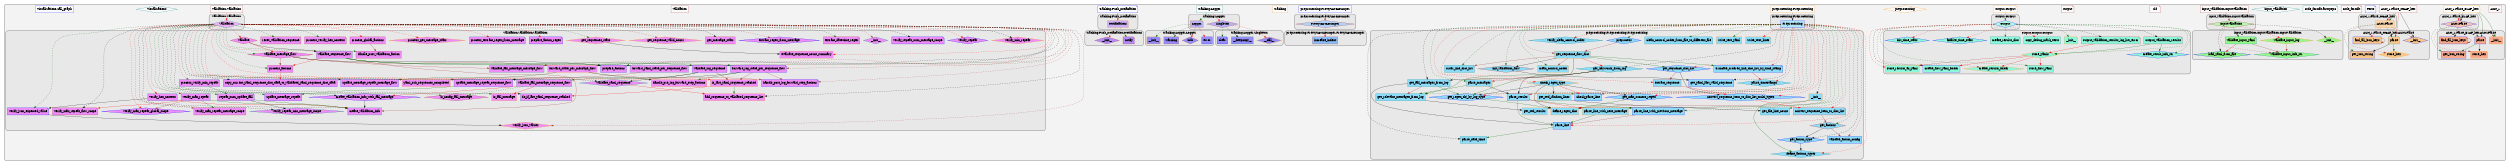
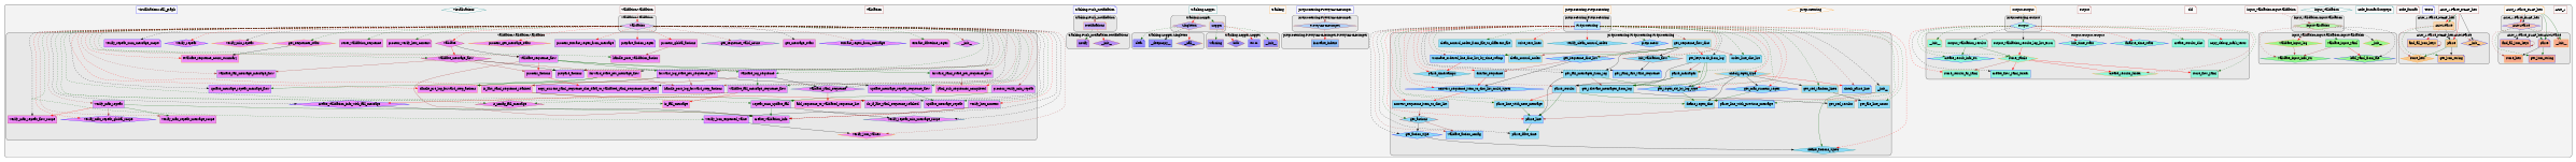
  digraph {
    clusterrank=local
    rankdir=TB
    node [color=blue fillcolor="#f165ffb2" fontcolor="#000000" group=18 shape=note style=filled]
    edge [color=darkgreen style=dashed]
    n1 [fillcolor="#ffb499b2" group=1 label=ASN1Parse shape=diamond]
    n2 [color=darkorange fillcolor="#ff8f65b2" group=1 label=__init__ shape=box]
    n3 [fillcolor="#ff8f65b2" group=1 label=find_all_json_keys]
    n4 [fillcolor="#ff8f65b2" group=1 label=get_json_string shape=box]
    n5 [fillcolor="#ff8f65b2" group=1 label=parse]
    n6 [color=darkorange fillcolor="#ff8f65b2" group=1 label=store_hex]
    n7 [color=darkorange fillcolor="#ffd099b2" group=2 label=ASN1Parse]
    n8 [fillcolor="#ffb965b2" group=2 label=__init__ shape=diamond]
    n9 [fillcolor="#ffb965b2" group=2 label=find_all_json_keys shape=box]
    n10 [fillcolor="#ffb965b2" group=2 label=get_json_string]
    n11 [color=teal fillcolor="#ffb965b2" group=2 label=parse shape=box]
    n12 [color=darkorange fillcolor="#ffb965b2" group=2 label=store_hex shape=diamond]
    n13 [color=brown fillcolor="#a2ff99b2" group=7 label=InputValidation shape=diamond]
    n14 [color=darkorange fillcolor="#73ff65b2" group=7 label=__init__ shape=diamond]
    n15 [fillcolor="#73ff65b2" group=7 label=load_yaml_from_file shape=diamond]
    n16 [color=teal fillcolor="#73ff65b2" group=7 label=validate_input_info_str shape=diamond]
    n17 [color=darkorange fillcolor="#73ff65b2" group=7 label=validate_input_log shape=diamond]
    n18 [color=teal fillcolor="#73ff65b2" group=7 label=validate_input_yaml]
    n19 [fillcolor="#99ffe3b2" group=10 label=Output shape=diamond]
    n20 [color=darkorange fillcolor="#65ffd5b2" group=10 label=__init__]
    n21 [color=teal fillcolor="#65ffd5b2" group=10 label=copy_debug_mark_tests shape=box]
    n22 [fillcolor="#65ffd5b2" group=10 label=create_flow_yaml_folder shape=box]
    n23 [fillcolor="#65ffd5b2" group=10 label=create_result_info_str shape=diamond]
    n24 [color=teal fillcolor="#65ffd5b2" group=10 label=create_results_dict]
    n25 [color=darkorange fillcolor="#65ffd5b2" group=10 label=create_results_folder shape=diamond]
    n26 [fillcolor="#65ffd5b2" group=10 label=finalize_time_stats shape=diamond]
    n27 [fillcolor="#65ffd5b2" group=10 label=init_time_stats shape=diamond]
    n28 [color=brown fillcolor="#65ffd5b2" group=10 label=output_validation_results]
    n29 [color=brown fillcolor="#65ffd5b2" group=10 label=output_validation_results_log_list_error]
    n30 [color=brown fillcolor="#65ffd5b2" group=10 label=store_flow_yaml]
    n31 [color=darkorange fillcolor="#65ffd5b2" group=10 label=store_results_as_yaml]
    n32 [color=darkorange fillcolor="#65ffd5b2" group=10 label=store_yamls shape=diamond]
    n33 [fillcolor="#99e3ffb2" group=12 label=Preprocessing shape=box]
    n34 [color=darkorange fillcolor="#65d5ffb2" group=12 label=__init__ shape=box]
    n35 [fillcolor="#65d5ffb2" group=12 label=check_parse_line]
    n36 [color=darkorange fillcolor="#65d5ffb2" group=12 label=check_regex_type shape=diamond]
    n37 [color=darkorange fillcolor="#65d5ffb2" group=12 label=clean_control_codes]
    n38 [color=teal fillcolor="#65d5ffb2" group=12 label=clean_control_codes_from_file_to_different_file]
    n39 [color=brown fillcolor="#65d5ffb2" group=12 label=convert_sequence_item_to_dict_list]
    n40 [fillcolor="#65d5ffb2" group=12 label=convert_sequence_item_to_dict_list_multi_types shape=diamond]
    n41 [color=teal fillcolor="#65d5ffb2" group=12 label=define_actions_types shape=diamond]
    n42 [color=darkorange fillcolor="#65d5ffb2" group=12 label=define_regex_dict shape=box]
    n43 [color=brown fillcolor="#65d5ffb2" group=12 label=extract_sequence shape=box]
    n44 [fillcolor="#65d5ffb2" group=12 label=get_action_type shape=diamond]
    n45 [color=brown fillcolor="#65d5ffb2" group=12 label=get_actions shape=diamond]
    n46 [color=teal fillcolor="#65d5ffb2" group=12 label=get_fail_messages_from_log]
    n47 [color=teal fillcolor="#65d5ffb2" group=12 label=get_file_line_count shape=box]
-   n48 [color=teal fillcolor="#65d5ffb2" group=12 label=get_keywords_from_log shape=diamond]
+   n48 [color=teal fillcolor="#65d5ffb2" group=12 label=get_keywords_from_log]
    n49 [fillcolor="#65d5ffb2" group=12 label=get_max_success_regex shape=diamond]
    n50 [fillcolor="#65d5ffb2" group=12 label=get_regex_obj_by_log_type shape=diamond]
    n51 [color=teal fillcolor="#65d5ffb2" group=12 label=get_relevant_messages_from_log shape=box]
    n52 [color=darkorange fillcolor="#65d5ffb2" group=12 label=get_sed_random_lines]
    n53 [color=darkorange fillcolor="#65d5ffb2" group=12 label=get_sed_results shape=box]
    n54 [fillcolor="#65d5ffb2" group=12 label=get_sequence_dict_list shape=diamond]
    n55 [color=darkorange fillcolor="#65d5ffb2" group=12 label=get_sequence_flow_dict shape=box]
    n56 [fillcolor="#65d5ffb2" group=12 label=get_yaml_last_valid_sequence]
    n57 [color=brown fillcolor="#65d5ffb2" group=12 label=init_validation_flow shape=diamond]
    n58 [color=teal fillcolor="#65d5ffb2" group=12 label=order_line_dict_list]
    n59 [color=teal fillcolor="#65d5ffb2" group=12 label=parse_date_time shape=box]
    n60 [fillcolor="#65d5ffb2" group=12 label=parse_line]
    n61 [color=darkorange fillcolor="#65d5ffb2" group=12 label=parse_line_with_next_message]
    n62 [fillcolor="#65d5ffb2" group=12 label=parse_line_with_previous_message]
    n63 [color=darkorange fillcolor="#65d5ffb2" group=12 label=parse_messages]
    n64 [color=brown fillcolor="#65d5ffb2" group=12 label=parse_results]
    n65 [color=teal fillcolor="#65d5ffb2" group=12 label=parse_timestamps shape=diamond]
    n66 [fillcolor="#65d5ffb2" group=12 label=preprocess shape=diamond]
    n67 [fillcolor="#65d5ffb2" group=12 label=truncate_ordered_line_dict_list_by_time_stamp]
    n68 [fillcolor="#65d5ffb2" group=12 label=validate_action_config shape=box]
    n69 [color=teal fillcolor="#65d5ffb2" group=12 label=verify_clean_control_codes shape=diamond]
    n70 [color=darkorange fillcolor="#65d5ffb2" group=12 label=write_test_lines]
-   n71 [color=darkorange fillcolor="#65d5ffb2" group=12 label=write_test_yaml shape=box]
    n72 [color=brown fillcolor="#99c7ffb2" group=13 label=PrettyYAMLDumper shape=diamond]
    n73 [color=brown fillcolor="#65abffb2" group=13 label=increase_indent shape=box]
    n74 [color=darkorange fillcolor="#a299ffb2" group=15 label=Logger]
    n75 [color=brown fillcolor="#a299ffb2" group=15 label=Singleton shape=diamond]
    n76 [color=darkorange fillcolor="#7365ffb2" group=15 label=__init__]
    n77 [fillcolor="#7365ffb2" group=15 label=error shape=box]
    n78 [color=brown fillcolor="#7365ffb2" group=15 label=info shape=diamond]
    n79 [color=brown fillcolor="#7365ffb2" group=15 label=warning shape=box]
    n80 [color=darkorange fillcolor="#7365ffb2" group=15 label=__call__ shape=diamond]
    n81 [color=teal fillcolor="#7365ffb2" group=15 label=__deepcopy__ shape=box]
    n82 [fillcolor="#7365ffb2" group=15 label=clear]
    n83 [color=darkorange fillcolor="#be99ffb2" group=16 label=Notifications]
    n84 [color=brown fillcolor="#9d65ffb2" group=16 label=__init__ shape=diamond]
    n85 [color=brown fillcolor="#9d65ffb2" group=16 label=notify]
    n86 [color=teal fillcolor="#f599ffb2" label=Validation shape=diamond]
    n87 [color=teal label=__init__ shape=diamond]
    n88 [color=darkorange label=add_sequence_to_validated_sequence_list shape=box]
    n89 [label=copy_current_yaml_sequence_dict_data_to_validated_yaml_sequence_dict_data shape=box]
    n90 [color=teal label=create_validation_info shape=box]
    n91 [label=create_validation_info_with_fail_message shape=diamond]
    n92 [color=darkorange label=evaluate_sequence_count_summary shape=box]
    n93 [color=brown label=extract_datetime_regex]
    n94 [label=extract_regex_from_message shape=diamond]
    n95 [label=forward_log_state_per_sequence_flow]
    n96 [color=darkorange label=forward_state_per_message_flow shape=box]
    n97 [color=teal label=forward_yaml_state_per_sequence_flow shape=box]
    n98 [color=brown label=get_message_stats shape=box]
-   n99 [color=darkorange label=get_sequence_valid_count shape=diamond]
+   n99 [color=teal label=get_sequence_valid_count shape=diamond]
    n100 [color=darkorange label=get_sequences_stats shape=diamond]
    n101 [label=handle_post_log_forward_step_actions]
    n102 [color=brown label=handle_post_validation_action shape=box]
    n103 [color=darkorange label=handle_pre_log_forward_step_actions shape=box]
    n104 [color=brown label=is_config_fail_message shape=diamond]
    n105 [color=darkorange label=is_fail_message shape=box]
    n106 [color=darkorange label=is_last_yaml_sequence_reached]
    n107 [label=prepare_action_regex]
    n108 [label=prepare_actions]
    n109 [color=brown label=process_actions]
    n110 [color=teal label=process_extract_regex_from_message]
    n111 [color=darkorange label=process_get_message_stats shape=diamond]
    n112 [color=brown label=process_global_actions shape=box]
    n113 [color=brown label=process_verify_hex_content]
    n114 [color=teal label=process_verify_min_repeat]
    n115 [color=teal label=repeat_num_update_fail]
    n116 [color=brown label=reset_validation_sequence shape=box]
    n117 [label=update_message_repeat shape=box]
    n118 [label=update_message_repeat_message_flow shape=box]
    n119 [label=update_message_repeat_sequence_flow shape=box]
    n120 [color=brown label=validate shape=diamond]
    n121 [color=teal label=validate_fail_message_message_flow shape=box]
    n122 [color=teal label=validate_fail_message_sequence_flow]
    n123 [label=validate_log_sequence shape=box]
    n124 [color=brown label=validate_message_flow shape=diamond]
    n125 [color=teal label=validate_sequence_flow shape=box]
    n126 [color=teal label=validate_yaml_sequence shape=diamond]
    n127 [color=teal label=verify_hex_content]
    n128 [label=verify_json_expected_value]
    n129 [color=darkorange label=verify_json_values shape=diamond]
    n130 [color=teal label=verify_max_repeat shape=box]
    n131 [color=brown label=verify_max_repeat_flow_scope]
    n132 [label=verify_max_repeat_global_scope shape=diamond]
    n133 [color=brown label=verify_max_repeat_message_scope shape=box]
    n134 [color=darkorange label=verify_min_repeat shape=diamond]
    n135 [label=verify_repeat shape=diamond]
    n136 [color=teal label=verify_repeat_min_message_scope shape=diamond]
    n137 [label=verify_repeat_num_message_scope]
    n138 [color=teal label=do_if_last_yaml_sequence_reached shape=box]
    n139 [color=darkorange label=yaml_sub_sequences_completed shape=box]
    n140 [color=brown fillcolor="#ffffffb2" group=0 label=ASN_1 shape=box]
    n141 [color=darkorange fillcolor="#ffffffb2" group=1 label="ASN_1.Parse_F1AP_hex"]
    n142 [color=brown fillcolor="#ffffffb2" group=2 label="ASN_1.Parse_NGAP_hex" shape=box]
    n143 [fillcolor="#ffffffb2" group=3 label=Tests]
    n144 [color=brown fillcolor="#ffffffb2" group=4 label=code_format]
    n145 [color=teal fillcolor="#ffffffb2" group=5 label="code_format.autopep8"]
    n146 [color=teal fillcolor="#ffffffb2" group=6 label=input_validation shape=diamond]
    n147 [color=brown fillcolor="#ffffffb2" group=7 label="input_validation.InputValidation" shape=box]
    n148 [color=brown fillcolor="#ffffffb2" group=8 label=old]
    n149 [color=brown fillcolor="#ffffffb2" group=9 label=output]
    n150 [color=darkorange fillcolor="#ffffffb2" group=10 label="output.Output"]
    n151 [color=darkorange fillcolor="#ffffffb2" group=11 label=preprocessing shape=diamond]
    n152 [color=darkorange fillcolor="#ffffffb2" group=12 label="preprocessing.Preprocessing" shape=box]
    n153 [fillcolor="#ffffffb2" group=13 label="preprocessing.PrettyYAMLDumper" shape=box]
    n154 [color=darkorange fillcolor="#ffffffb2" group=14 label=tracking shape=box]
    n155 [color=teal fillcolor="#ffffffb2" group=15 label="tracking.Logger" shape=box]
    n156 [fillcolor="#ffffffb2" group=16 label="tracking.Push_notification"]
    n157 [color=brown fillcolor="#ffffffb2" group=17 label=validation shape=box]
    n158 [color=brown fillcolor="#ffffffb2" label="validation.Validation" shape=box]
    n159 [color=teal fillcolor="#ffffffb2" group=19 label=visualizations shape=diamond]
    n160 [fillcolor="#ffffffb2" group=20 label="visualizations.call_graph" shape=box]
    subgraph cluster_1 {
      fillcolor="#80808018"
      style="filled,rounded"
      n140
      n141
      n142
      n143
      n144
      n145
      n146
      n147
      n148
      n149
      n150
      n151
      n152
      n153
      n154
      n155
      n156
      n157
      n158
      n159
      n160
      subgraph cluster_2 {
        fillcolor="#80808018"
        label="ASN_1.Parse_F1AP_hex"
        style="filled,rounded"
        n1
      }
      subgraph cluster_3 {
        fillcolor="#80808018"
        label="ASN_1.Parse_F1AP_hex.ASN1Parse"
        style="filled,rounded"
        n2
        n3
        n4
        n5
        n6
      }
      subgraph cluster_4 {
        fillcolor="#80808018"
        label="ASN_1.Parse_NGAP_hex"
        style="filled,rounded"
        n7
      }
      subgraph cluster_5 {
        fillcolor="#80808018"
        label="ASN_1.Parse_NGAP_hex.ASN1Parse"
        style="filled,rounded"
        n8
        n9
        n10
        n11
        n12
      }
      subgraph cluster_6 {
        fillcolor="#80808018"
        label="input_validation.InputValidation"
        style="filled,rounded"
        n13
      }
      subgraph cluster_7 {
        fillcolor="#80808018"
        label="input_validation.InputValidation.InputValidation"
        style="filled,rounded"
        n14
        n15
        n16
        n17
        n18
      }
      subgraph cluster_8 {
        fillcolor="#80808018"
-       label="output.Output"
+       label="preprocessing.Output"
        style="filled,rounded"
        n19
      }
      subgraph cluster_9 {
        fillcolor="#80808018"
        label="output.Output.Output"
        style="filled,rounded"
        n20
        n21
        n22
        n23
        n24
        n25
        n26
        n27
        n28
        n29
        n30
        n31
        n32
      }
      subgraph cluster_10 {
        fillcolor="#80808018"
        label="preprocessing.Preprocessing"
        style="filled,rounded"
        n33
      }
      subgraph cluster_11 {
        fillcolor="#80808018"
        label="preprocessing.Preprocessing.Preprocessing"
        style="filled,rounded"
        n34
        n35
        n36
        n37
        n38
        n39
        n40
        n41
        n42
        n43
        n44
        n45
        n46
        n47
        n48
        n49
        n50
        n51
        n52
        n53
        n54
        n55
        n56
        n57
        n58
        n59
        n60
        n61
        n62
        n63
        n64
        n65
        n66
        n67
        n68
        n69
        n70
-       n71
      }
      subgraph cluster_12 {
        fillcolor="#80808018"
        label="preprocessing.PrettyYAMLDumper"
        style="filled,rounded"
        n72
      }
      subgraph cluster_13 {
        fillcolor="#80808018"
        label="preprocessing.PrettyYAMLDumper.PrettyYAMLDumper"
        style="filled,rounded"
        n73
      }
      subgraph cluster_14 {
        fillcolor="#80808018"
        label="tracking.Logger"
        style="filled,rounded"
        n74
        n75
      }
      subgraph cluster_15 {
        fillcolor="#80808018"
        label="tracking.Logger.Logger"
        style="filled,rounded"
        n76
        n77
        n78
        n79
      }
      subgraph cluster_16 {
        fillcolor="#80808018"
        label="tracking.Logger.Singleton"
        style="filled,rounded"
        n80
        n81
        n82
      }
      subgraph cluster_17 {
        fillcolor="#80808018"
        label="tracking.Push_notification"
        style="filled,rounded"
        n83
      }
      subgraph cluster_18 {
        fillcolor="#80808018"
        label="tracking.Push_notification.Notifications"
        style="filled,rounded"
        n84
        n85
      }
      subgraph cluster_19 {
        fillcolor="#80808018"
        label="validation.Validation"
        style="filled,rounded"
        n86
      }
      subgraph cluster_20 {
        fillcolor="#80808018"
        label="validation.Validation.Validation"
        style="filled,rounded"
        n87
        n88
        n89
        n90
        n91
        n92
        n93
        n94
        n95
        n96
        n97
        n98
        n99
        n100
        n101
        n102
        n103
        n104
        n105
        n106
        n107
        n108
        n109
        n110
        n111
        n112
        n113
        n114
        n115
        n116
        n117
        n118
        n119
        n120
        n121
        n122
        n123
        n124
        n125
        n126
        n127
        n128
        n129
        n130
        n131
        n132
        n133
        n134
        n135
        n136
        n137
        n138
        n139
      }
    }
    n1 -> n2 [color=brown]
    n1 -> n3 [color=black]
    n1 -> n4
    n1 -> n5
    n1 -> n6 [color=brown]
    n3 -> n3 [color=brown style=solid]
    n5 -> n4 [style=solid]
    n5 -> n6 [color=black style=solid]
    n7 -> n8 [color=brown]
    n7 -> n9 [color=red]
    n7 -> n10
    n7 -> n11 [color=black]
    n7 -> n12 [color=brown]
    n9 -> n9 [color=brown style=solid]
    n11 -> n10 [color=black style=solid]
    n11 -> n12 [style=solid]
    n13 -> n14 [color=black]
    n13 -> n15 [color=black]
    n13 -> n16 [color=brown]
    n13 -> n17 [color=red]
    n13 -> n18
    n17 -> n16 [color=brown style=solid]
    n18 -> n15 [color=red style=solid]
    n18 -> n16 [color=brown style=solid]
    n19 -> n20
    n19 -> n21 [color=red]
    n19 -> n22 [color=black]
    n19 -> n23
    n19 -> n24
    n19 -> n25 [color=brown]
    n19 -> n26 [color=red]
    n19 -> n27 [color=red]
    n19 -> n28 [color=black]
    n19 -> n29 [color=black]
    n19 -> n30
    n19 -> n31 [color=red]
    n19 -> n32
    n28 -> n23 [style=solid]
    n28 -> n32 [style=solid]
    n29 -> n32 [color=red style=solid]
    n32 -> n22 [color=red style=solid]
    n32 -> n25 [color=red style=solid]
    n32 -> n30 [color=red style=solid]
    n32 -> n31 [color=brown style=solid]
    n33 -> n34 [color=black]
    n33 -> n35 [color=brown]
    n33 -> n36 [color=red]
    n33 -> n37
    n33 -> n38
    n33 -> n39 [color=red]
    n33 -> n40 [color=red]
    n33 -> n41 [color=red]
    n33 -> n42
    n33 -> n43 [color=red]
    n33 -> n44 [color=black]
    n33 -> n45
    n33 -> n46 [color=black]
    n33 -> n47
    n33 -> n48 [color=black]
    n33 -> n49 [color=red]
    n33 -> n50 [color=red]
    n33 -> n51
    n33 -> n52
    n33 -> n53 [color=brown]
    n33 -> n54 [color=red]
    n33 -> n55 [color=brown]
    n33 -> n56 [color=black]
    n33 -> n57
    n33 -> n58
    n33 -> n59 [color=black]
    n33 -> n60 [color=red]
    n33 -> n61
    n33 -> n62
    n33 -> n63
    n33 -> n64 [color=brown]
    n33 -> n65 [color=red]
    n33 -> n66
    n33 -> n67 [color=brown]
    n33 -> n68 [color=brown]
    n33 -> n69 [color=red]
    n33 -> n70 [color=red]
-   n33 -> n71
    n34 -> n41 [style=solid]
    n34 -> n42 [color=brown style=solid]
    n36 -> n35 [color=red style=solid]
    n36 -> n42 [color=black style=solid]
    n36 -> n49 [color=black style=solid]
    n36 -> n50 [color=black style=solid]
    n36 -> n52 [color=black style=solid]
    n39 -> n45 [color=brown style=solid]
    n40 -> n39 [color=red style=solid]
    n43 -> n40 [color=red style=solid]
    n44 -> n41 [color=black style=solid]
    n45 -> n44 [color=black style=solid]
    n45 -> n68 [color=brown style=solid]
    n46 -> n50 [style=solid]
    n46 -> n51 [color=brown style=solid]
    n46 -> n60 [color=black style=solid]
    n48 -> n50 [style=solid]
    n48 -> n51 [style=solid]
    n48 -> n63 [color=brown style=solid]
    n48 -> n64 [color=black style=solid]
    n49 -> n42 [style=solid]
    n50 -> n42 [style=solid]
    n51 -> n53 [color=black style=solid]
    n52 -> n47 [color=black style=solid]
    n54 -> n40 [color=black style=solid]
    n54 -> n43 [color=brown style=solid]
    n55 -> n37 [color=brown style=solid]
    n55 -> n46 [color=black style=solid]
    n55 -> n48 [color=red style=solid]
    n55 -> n54 [style=solid]
    n55 -> n57 [color=black style=solid]
    n55 -> n58 [color=brown style=solid]
    n55 -> n67 [style=solid]
    n57 -> n56 [color=black style=solid]
    n60 -> n59 [style=solid]
    n61 -> n60 [style=solid]
    n62 -> n60 [color=brown style=solid]
    n63 -> n51 [style=solid]
    n63 -> n64 [color=black style=solid]
    n64 -> n60 [style=solid]
    n64 -> n61 [color=red style=solid]
    n64 -> n62 [style=solid]
-   n66 -> n55 [color=brown style=solid]
    n67 -> n65 [color=red style=solid]
    n72 -> n73 [color=red]
    n74 -> n76
    n74 -> n77 [color=red]
    n74 -> n78 [color=red]
    n74 -> n79
    n75 -> n80 [color=red]
    n75 -> n81 [color=black]
    n75 -> n82
    n83 -> n84 [color=red]
    n83 -> n85
    n86 -> n87 [color=brown]
    n86 -> n88 [color=black]
    n86 -> n89 [color=black]
    n86 -> n90 [color=black]
    n86 -> n91 [color=black]
    n86 -> n92 [color=red]
    n86 -> n93
    n86 -> n94 [color=brown]
    n86 -> n95 [color=brown]
    n86 -> n96 [color=black]
    n86 -> n97 [color=brown]
    n86 -> n98 [color=black]
    n86 -> n99 [color=brown]
    n86 -> n100
    n86 -> n101 [color=brown]
    n86 -> n102
    n86 -> n103 [color=red]
    n86 -> n104
    n86 -> n105
    n86 -> n106 [color=red]
    n86 -> n107 [color=red]
    n86 -> n108 [color=black]
    n86 -> n109
    n86 -> n110 [color=red]
    n86 -> n111 [color=red]
    n86 -> n112 [color=red]
    n86 -> n113
    n86 -> n114 [color=brown]
    n86 -> n115
    n86 -> n116
    n86 -> n117
    n86 -> n118 [color=black]
    n86 -> n119
    n86 -> n120 [color=red]
    n86 -> n121 [color=brown]
    n86 -> n122
    n86 -> n123
    n86 -> n124
    n86 -> n125 [color=brown]
    n86 -> n126 [color=black]
    n86 -> n127 [color=red]
    n86 -> n128
    n86 -> n129 [color=brown]
    n86 -> n130 [color=brown]
    n86 -> n131 [color=black]
    n86 -> n132 [color=red]
    n86 -> n133 [color=brown]
    n86 -> n134 [color=black]
    n86 -> n135 [color=red]
    n86 -> n136 [color=black]
    n86 -> n137 [color=black]
    n86 -> n138 [color=black]
    n86 -> n139 [color=red]
    n91 -> n90 [color=black style=solid]
    n95 -> n101 [color=brown style=solid]
    n95 -> n103 [style=solid]
    n95 -> n106 [color=brown style=solid]
    n95 -> n119 [color=black style=solid]
    n96 -> n101 [color=brown style=solid]
    n96 -> n103 [style=solid]
    n96 -> n118 [style=solid]
    n97 -> n139 [color=brown style=solid]
    n100 -> n92 [color=black style=solid]
    n106 -> n88 [style=solid]
    n106 -> n138 [color=red style=solid]
    n109 -> n89 [color=red style=solid]
    n112 -> n102 [color=brown style=solid]
    n114 -> n115 [style=solid]
    n115 -> n90 [style=solid]
    n115 -> n136 [color=black style=solid]
    n119 -> n117 [style=solid]
    n120 -> n124 [color=red style=solid]
    n120 -> n125 [color=black style=solid]
    n122 -> n91 [color=red style=solid]
    n122 -> n104
    n122 -> n105 [color=red style=solid]
    n123 -> n106 [color=brown style=solid]
    n123 -> n122 [style=solid]
    n123 -> n126 [color=black style=solid]
    n124 -> n96 [color=brown style=solid]
    n124 -> n108 [color=black style=solid]
    n124 -> n109 [color=brown style=solid]
    n124 -> n121 [color=brown style=solid]
    n125 -> n90 [color=brown style=solid]
    n125 -> n95 [style=solid]
    n125 -> n97 [style=solid]
    n125 -> n109 [color=red style=solid]
    n125 -> n123 [style=solid]
    n126 -> n88 [color=red style=solid]
    n127 -> n90 [color=red style=solid]
    n127 -> n128 [color=black style=solid]
    n128 -> n129 [color=black style=solid]
    n130 -> n90 [style=solid]
    n130 -> n131 [color=red style=solid]
    n130 -> n132 [color=brown style=solid]
    n130 -> n133 [style=solid]
    n141 -> n1 [color=red]
    n141 -> n1 [color=black style=solid]
    n141 -> n2 [style=solid]
    n141 -> n5 [style=solid]
    n142 -> n7 [color=red]
    n142 -> n7 [style=solid]
    n142 -> n8 [color=black style=solid]
    n142 -> n11 [color=red style=solid]
    n147 -> n13 [color=brown]
    n150 -> n19
    n152 -> n33 [color=black]
    n153 -> n72 [color=brown]
    n155 -> n74
    n155 -> n75 [color=red]
    n156 -> n83 [color=brown]
    n158 -> n86 [color=red]
  }
